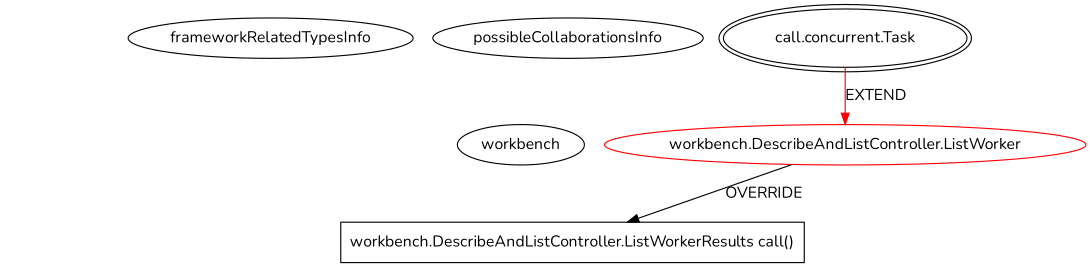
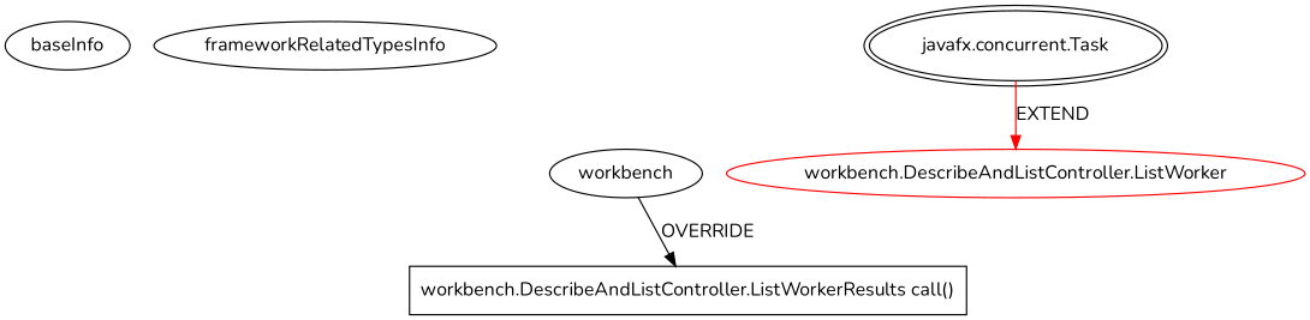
  digraph {
    fontname=Nunito
    node [fontname=Nunito]
    edge [fontname=Nunito]
+   baseInfo [category=extension_graph graphId=2581 isAnonymous=false possibleRelation=false]
    frameworkRelatedTypesInfo [0="javafx.concurrent.Task"]
-   possibleCollaborationsInfo
    n4 [contextSignature=ListWorker filePath="/dougdew-Workbench/Workbench-master/src/workbench/DescribeAndListController.java" graphId=2581 label=workbench projectName="dougdew-Workbench"]
    n5 [color=red isFrameworkType=false label="workbench.DescribeAndListController.ListWorker" vertexType=ROOT_CLIENT_CLASS_DECLARATION]
    n6 [isFrameworkType=false label="workbench.DescribeAndListController.ListWorkerResults call()" shape=box vertexType=OVERRIDING_METHOD_DECLARATION]
-   n7 [isFrameworkType=true label="call.concurrent.Task" peripheries=2 vertexType=FRAMEWORK_CLASS_TYPE]
-   n5 -> n6 [label=OVERRIDE]
+   n7 [isFrameworkType=true label="javafx.concurrent.Task" peripheries=2 vertexType=FRAMEWORK_CLASS_TYPE]
+   n4 -> n6 [label=OVERRIDE]
    n7 -> n5 [color=red label=EXTEND]
  }
